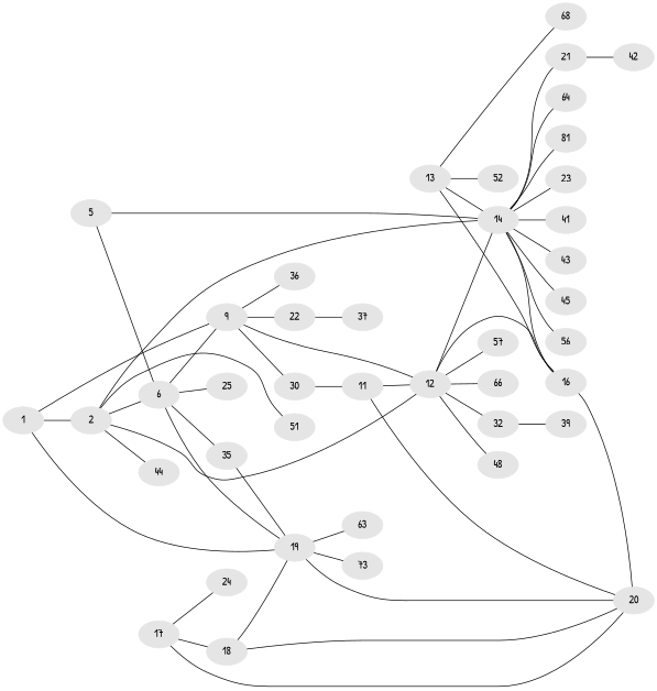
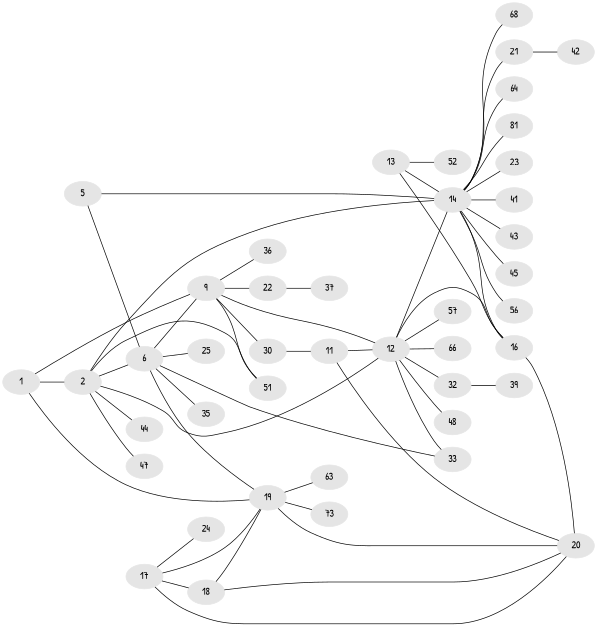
  graph {
    fontname="Patrick Hand"
    rankdir=LR
    node [color=gray90 fontname="Patrick Hand" style=filled]
    edge [fontname="Patrick Hand"]
    1 [super="+40+3+69+55"]
    2 [super="+58+60+4+38+49"]
    9 [super="+10"]
    19
    6 [super="+7"]
    12
    14 [super="+29+34+15"]
    44
+   47
    51
    22
    30
    36
    20 [super="+76"]
    63
    73
    25
+   33
    35
    16 [super="+86"]
    32 [super="+50"]
    48
    57
    66
    21
    23 [super="+65"]
    41 [super="+62"]
    43
    45 [super="+54"]
    56
    64
    81
    5 [super="+83"]
    11
    37 [super="+74"]
    39
    13
    52
    68
    42
    17 [super="+28"]
    18
    24
    1 -- 2 [weight=4]
    1 -- 9
    1 -- 19
    2 -- 6
    2 -- 12 [weight=2]
    2 -- 14 [weight=2]
    2 -- 44
+   2 -- 47
    2 -- 51
    9 -- 12 [weight=2]
+   9 -- 51
    9 -- 22
    9 -- 30
    9 -- 36
    19 -- 20
    19 -- 63
    19 -- 73
    6 -- 9
    6 -- 19 [weight=2]
    6 -- 25
+   6 -- 33
    6 -- 35
    12 -- 14
+   12 -- 33
    12 -- 16
    12 -- 32
    12 -- 48
    12 -- 57
    12 -- 66
    14 -- 16 [weight=2]
    14 -- 21
    14 -- 23
    14 -- 41
    14 -- 43
    14 -- 45
    14 -- 56
    14 -- 64
    14 -- 81
    22 -- 37
    30 -- 11 [weight=2]
    16 -- 20
    32 -- 39
    21 -- 42
    5 -- 6 [weight=3]
    5 -- 14
    11 -- 12
    11 -- 20
    13 -- 14 [weight=2]
    13 -- 16
    13 -- 52
-   13 -- 68
-   35 -- 19
+   14 -- 68
+   17 -- 19
    17 -- 20
    17 -- 18
    17 -- 24
    18 -- 19
    18 -- 20
  }
